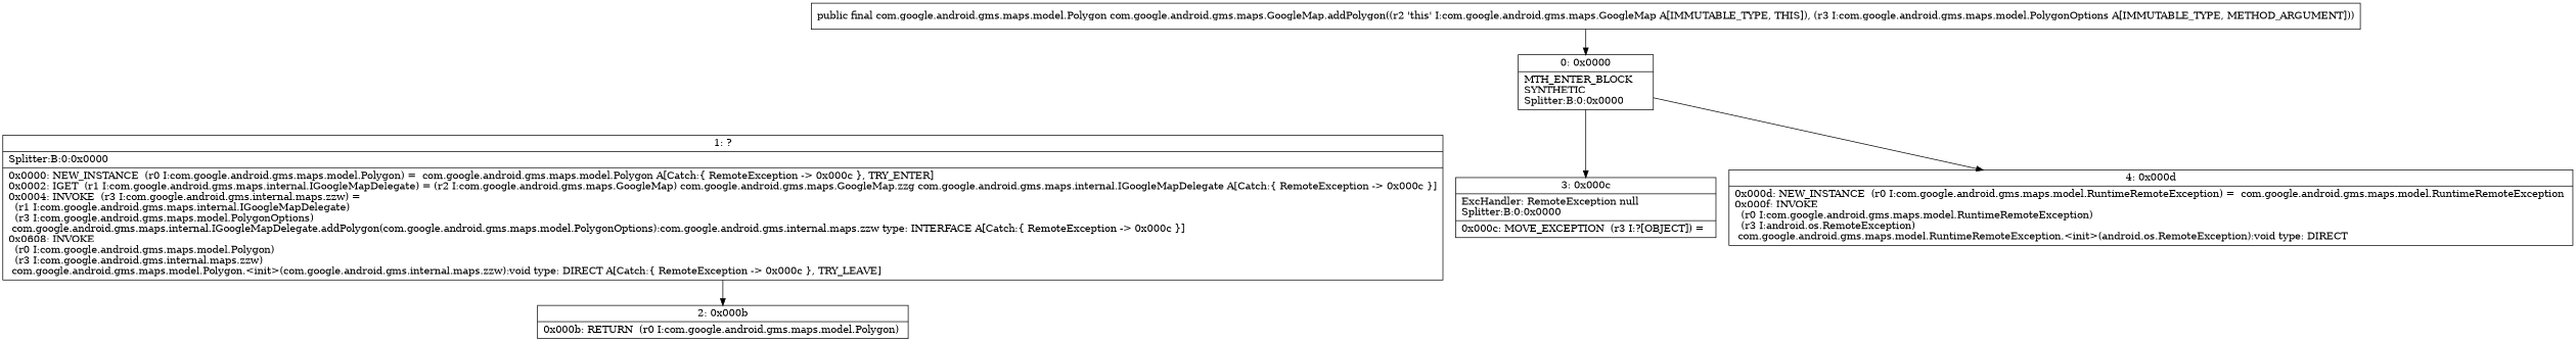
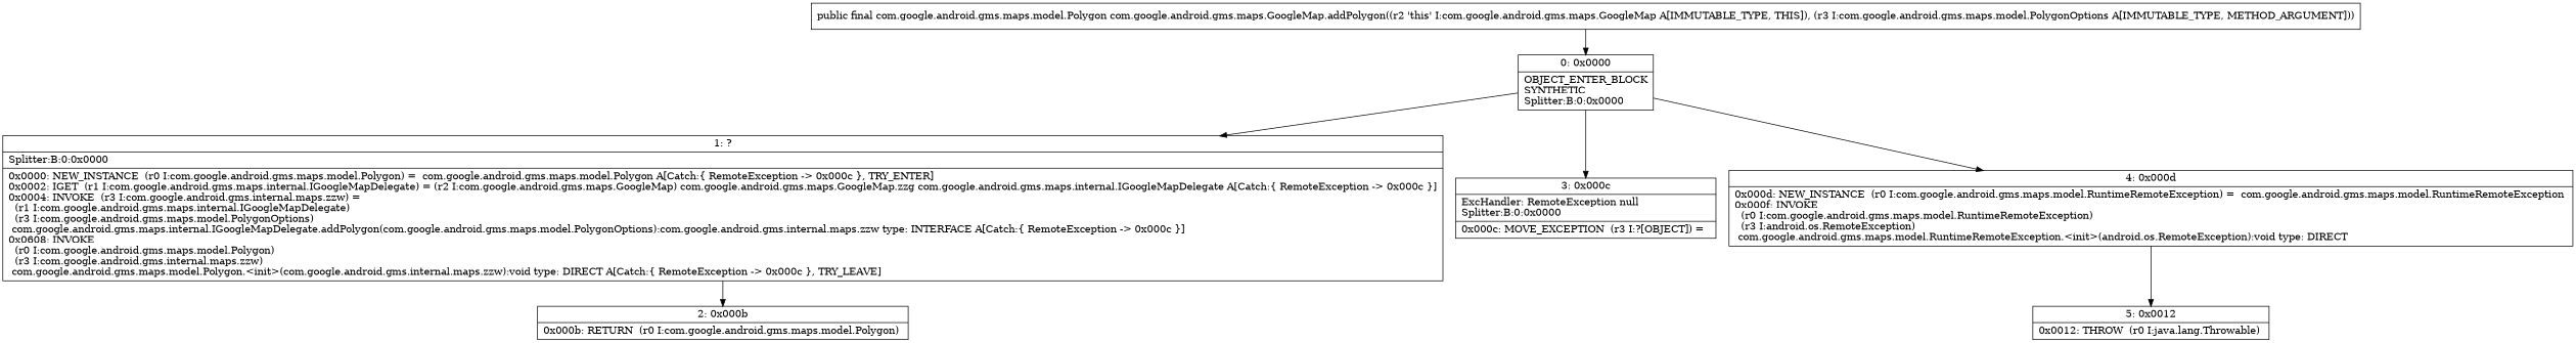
  digraph {
    node [shape=record]
-   n1 [label="{0\:\ 0x0000|MTH_ENTER_BLOCK\lSYNTHETIC\lSplitter:B:0:0x0000\l}"]
+   n1 [label="{0\:\ 0x0000|OBJECT_ENTER_BLOCK\lSYNTHETIC\lSplitter:B:0:0x0000\l}"]
    n2 [label="{1\:\ ?|Splitter:B:0:0x0000\l|0x0000: NEW_INSTANCE  (r0 I:com.google.android.gms.maps.model.Polygon) =  com.google.android.gms.maps.model.Polygon A[Catch:\{ RemoteException \-\> 0x000c \}, TRY_ENTER]\l0x0002: IGET  (r1 I:com.google.android.gms.maps.internal.IGoogleMapDelegate) = (r2 I:com.google.android.gms.maps.GoogleMap) com.google.android.gms.maps.GoogleMap.zzg com.google.android.gms.maps.internal.IGoogleMapDelegate A[Catch:\{ RemoteException \-\> 0x000c \}]\l0x0004: INVOKE  (r3 I:com.google.android.gms.internal.maps.zzw) = \l  (r1 I:com.google.android.gms.maps.internal.IGoogleMapDelegate)\l  (r3 I:com.google.android.gms.maps.model.PolygonOptions)\l com.google.android.gms.maps.internal.IGoogleMapDelegate.addPolygon(com.google.android.gms.maps.model.PolygonOptions):com.google.android.gms.internal.maps.zzw type: INTERFACE A[Catch:\{ RemoteException \-\> 0x000c \}]\l0x0608: INVOKE  \l  (r0 I:com.google.android.gms.maps.model.Polygon)\l  (r3 I:com.google.android.gms.internal.maps.zzw)\l com.google.android.gms.maps.model.Polygon.\<init\>(com.google.android.gms.internal.maps.zzw):void type: DIRECT A[Catch:\{ RemoteException \-\> 0x000c \}, TRY_LEAVE]\l}"]
    n3 [label="{3\:\ 0x000c|ExcHandler: RemoteException null\lSplitter:B:0:0x0000\l|0x000c: MOVE_EXCEPTION  (r3 I:?[OBJECT]) =  \l}"]
    n4 [label="{4\:\ 0x000d|0x000d: NEW_INSTANCE  (r0 I:com.google.android.gms.maps.model.RuntimeRemoteException) =  com.google.android.gms.maps.model.RuntimeRemoteException \l0x000f: INVOKE  \l  (r0 I:com.google.android.gms.maps.model.RuntimeRemoteException)\l  (r3 I:android.os.RemoteException)\l com.google.android.gms.maps.model.RuntimeRemoteException.\<init\>(android.os.RemoteException):void type: DIRECT \l}"]
    n5 [label="{2\:\ 0x000b|0x000b: RETURN  (r0 I:com.google.android.gms.maps.model.Polygon) \l}"]
+   n6 [label="{5\:\ 0x0012|0x0012: THROW  (r0 I:java.lang.Throwable) \l}"]
    n7 [label="{public final com.google.android.gms.maps.model.Polygon com.google.android.gms.maps.GoogleMap.addPolygon((r2 'this' I:com.google.android.gms.maps.GoogleMap A[IMMUTABLE_TYPE, THIS]), (r3 I:com.google.android.gms.maps.model.PolygonOptions A[IMMUTABLE_TYPE, METHOD_ARGUMENT])) }"]
+   n1 -> n2
    n1 -> n3
    n1 -> n4
    n2 -> n5
+   n4 -> n6
    n7 -> n1
  }
